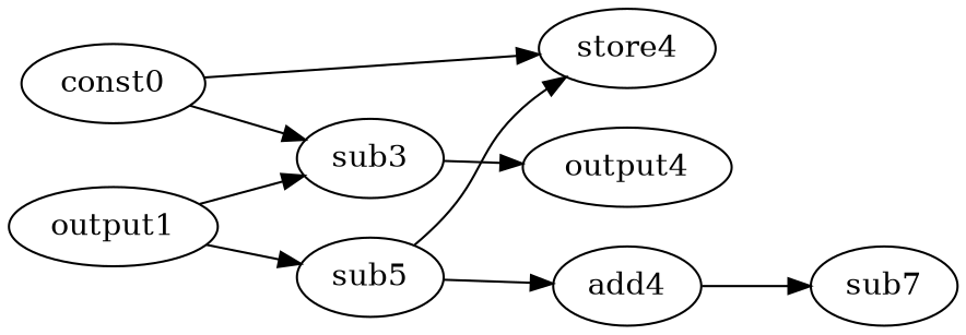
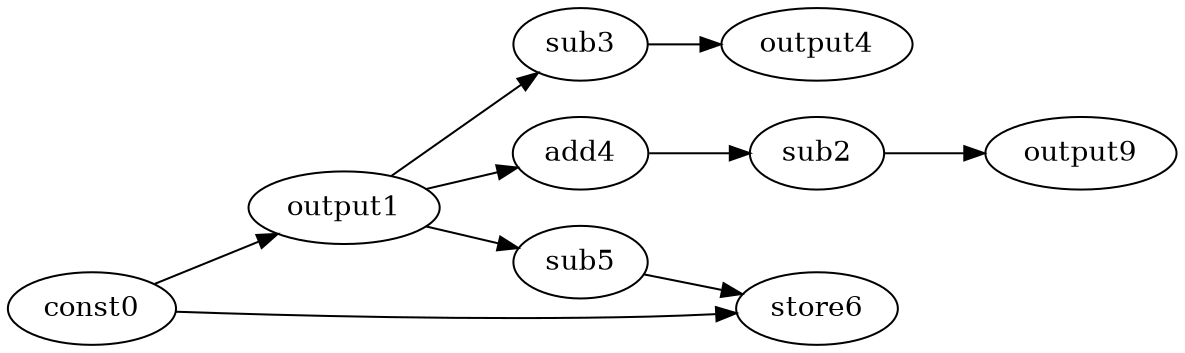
  digraph {
    rankdir=LR
    node [opcode=add]
    edge [operand=0]
    n1 [label=output1 opcode=load]
    const0 [opcode=const]
-   store6 [opcode=store label=store4]
+   store6 [opcode=store]
    n4 [label=sub3]
    add4
    sub5 [opcode=sub]
-   sub7 [opcode=sub]
+   sub7 [opcode=sub label=sub2]
+   output9 [opcode=output]
    n9 [label=output4 opcode=output]
    n1 -> n4
-   sub5 -> add4
+   n1 -> add4
    n1 -> sub5
-   const0 -> n4
+   const0 -> n1
    const0 -> store6
    n4 -> n9
    add4 -> sub7 [operand=1]
    sub5 -> store6 [operand=1]
+   sub7 -> output9
  }
